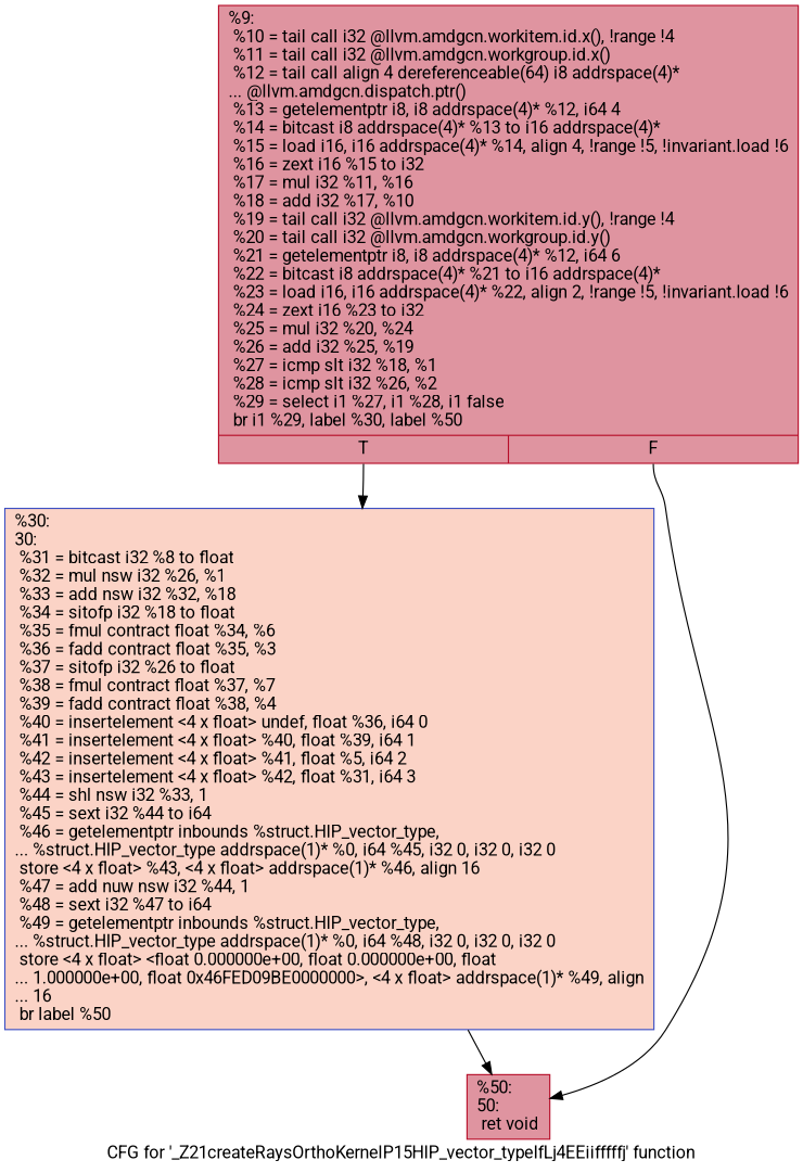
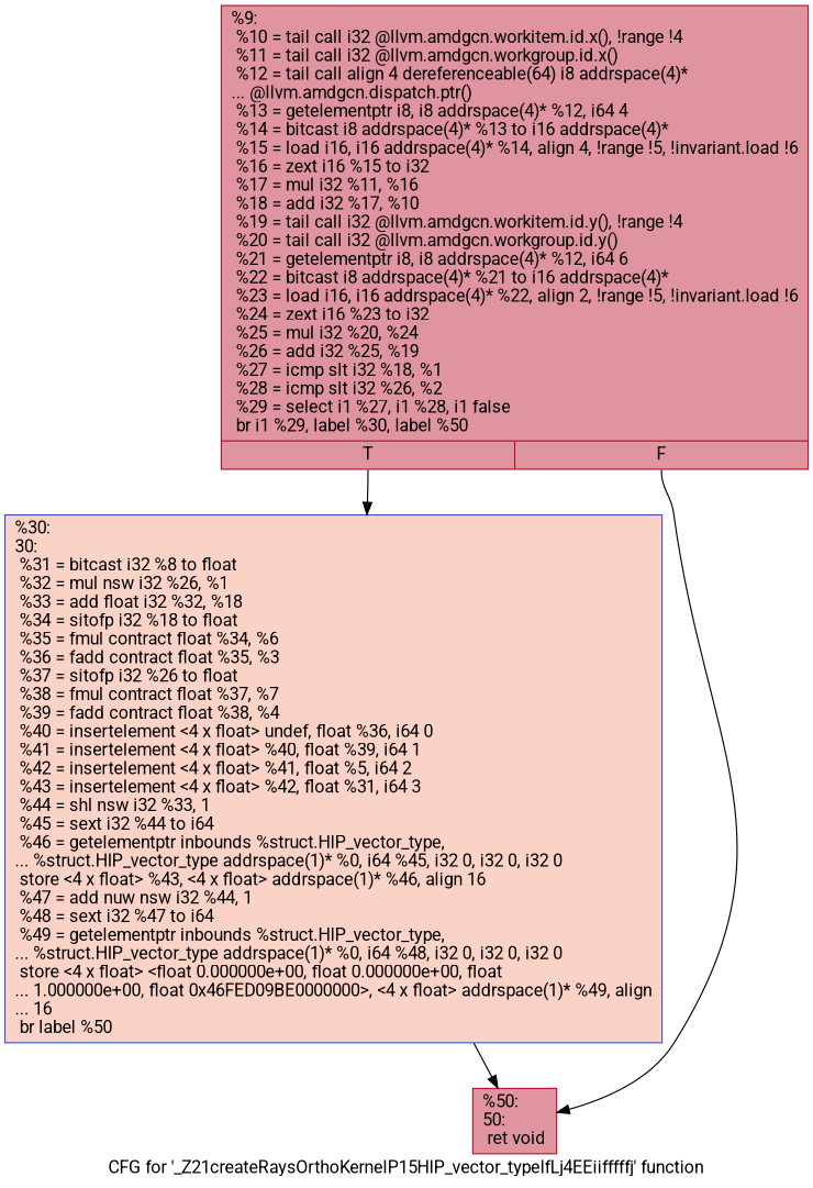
  digraph {
    label="CFG for '_Z21createRaysOrthoKernelP15HIP_vector_typeIfLj4EEiifffffj' function"
    fontname=Roboto
    node [color="#b70d28ff" fillcolor="#b70d2870" shape=record style=filled fontname=Roboto]
    edge [fontname=Roboto]
    n1 [label="{%9:\l  %10 = tail call i32 @llvm.amdgcn.workitem.id.x(), !range !4\l  %11 = tail call i32 @llvm.amdgcn.workgroup.id.x()\l  %12 = tail call align 4 dereferenceable(64) i8 addrspace(4)*\l... @llvm.amdgcn.dispatch.ptr()\l  %13 = getelementptr i8, i8 addrspace(4)* %12, i64 4\l  %14 = bitcast i8 addrspace(4)* %13 to i16 addrspace(4)*\l  %15 = load i16, i16 addrspace(4)* %14, align 4, !range !5, !invariant.load !6\l  %16 = zext i16 %15 to i32\l  %17 = mul i32 %11, %16\l  %18 = add i32 %17, %10\l  %19 = tail call i32 @llvm.amdgcn.workitem.id.y(), !range !4\l  %20 = tail call i32 @llvm.amdgcn.workgroup.id.y()\l  %21 = getelementptr i8, i8 addrspace(4)* %12, i64 6\l  %22 = bitcast i8 addrspace(4)* %21 to i16 addrspace(4)*\l  %23 = load i16, i16 addrspace(4)* %22, align 2, !range !5, !invariant.load !6\l  %24 = zext i16 %23 to i32\l  %25 = mul i32 %20, %24\l  %26 = add i32 %25, %19\l  %27 = icmp slt i32 %18, %1\l  %28 = icmp slt i32 %26, %2\l  %29 = select i1 %27, i1 %28, i1 false\l  br i1 %29, label %30, label %50\l|{<s0>T|<s1>F}}"]
-   n2 [color="#3d50c3ff" fillcolor="#f59c7d70" label="{%30:\l30:                                               \l  %31 = bitcast i32 %8 to float\l  %32 = mul nsw i32 %26, %1\l  %33 = add nsw i32 %32, %18\l  %34 = sitofp i32 %18 to float\l  %35 = fmul contract float %34, %6\l  %36 = fadd contract float %35, %3\l  %37 = sitofp i32 %26 to float\l  %38 = fmul contract float %37, %7\l  %39 = fadd contract float %38, %4\l  %40 = insertelement \<4 x float\> undef, float %36, i64 0\l  %41 = insertelement \<4 x float\> %40, float %39, i64 1\l  %42 = insertelement \<4 x float\> %41, float %5, i64 2\l  %43 = insertelement \<4 x float\> %42, float %31, i64 3\l  %44 = shl nsw i32 %33, 1\l  %45 = sext i32 %44 to i64\l  %46 = getelementptr inbounds %struct.HIP_vector_type,\l... %struct.HIP_vector_type addrspace(1)* %0, i64 %45, i32 0, i32 0, i32 0\l  store \<4 x float\> %43, \<4 x float\> addrspace(1)* %46, align 16\l  %47 = add nuw nsw i32 %44, 1\l  %48 = sext i32 %47 to i64\l  %49 = getelementptr inbounds %struct.HIP_vector_type,\l... %struct.HIP_vector_type addrspace(1)* %0, i64 %48, i32 0, i32 0, i32 0\l  store \<4 x float\> \<float 0.000000e+00, float 0.000000e+00, float\l... 1.000000e+00, float 0x46FED09BE0000000\>, \<4 x float\> addrspace(1)* %49, align\l... 16\l  br label %50\l}"]
+   n2 [color="#3d50c3ff" fillcolor="#f59c7d70" label="{%30:\l30:                                               \l  %31 = bitcast i32 %8 to float\l  %32 = mul nsw i32 %26, %1\l  %33 = add float i32 %32, %18\l  %34 = sitofp i32 %18 to float\l  %35 = fmul contract float %34, %6\l  %36 = fadd contract float %35, %3\l  %37 = sitofp i32 %26 to float\l  %38 = fmul contract float %37, %7\l  %39 = fadd contract float %38, %4\l  %40 = insertelement \<4 x float\> undef, float %36, i64 0\l  %41 = insertelement \<4 x float\> %40, float %39, i64 1\l  %42 = insertelement \<4 x float\> %41, float %5, i64 2\l  %43 = insertelement \<4 x float\> %42, float %31, i64 3\l  %44 = shl nsw i32 %33, 1\l  %45 = sext i32 %44 to i64\l  %46 = getelementptr inbounds %struct.HIP_vector_type,\l... %struct.HIP_vector_type addrspace(1)* %0, i64 %45, i32 0, i32 0, i32 0\l  store \<4 x float\> %43, \<4 x float\> addrspace(1)* %46, align 16\l  %47 = add nuw nsw i32 %44, 1\l  %48 = sext i32 %47 to i64\l  %49 = getelementptr inbounds %struct.HIP_vector_type,\l... %struct.HIP_vector_type addrspace(1)* %0, i64 %48, i32 0, i32 0, i32 0\l  store \<4 x float\> \<float 0.000000e+00, float 0.000000e+00, float\l... 1.000000e+00, float 0x46FED09BE0000000\>, \<4 x float\> addrspace(1)* %49, align\l... 16\l  br label %50\l}"]
    n3 [label="{%50:\l50:                                               \l  ret void\l}"]
    n1 -> n2 [tailport=s0]
    n1 -> n3 [tailport=s1]
    n2 -> n3
  }
